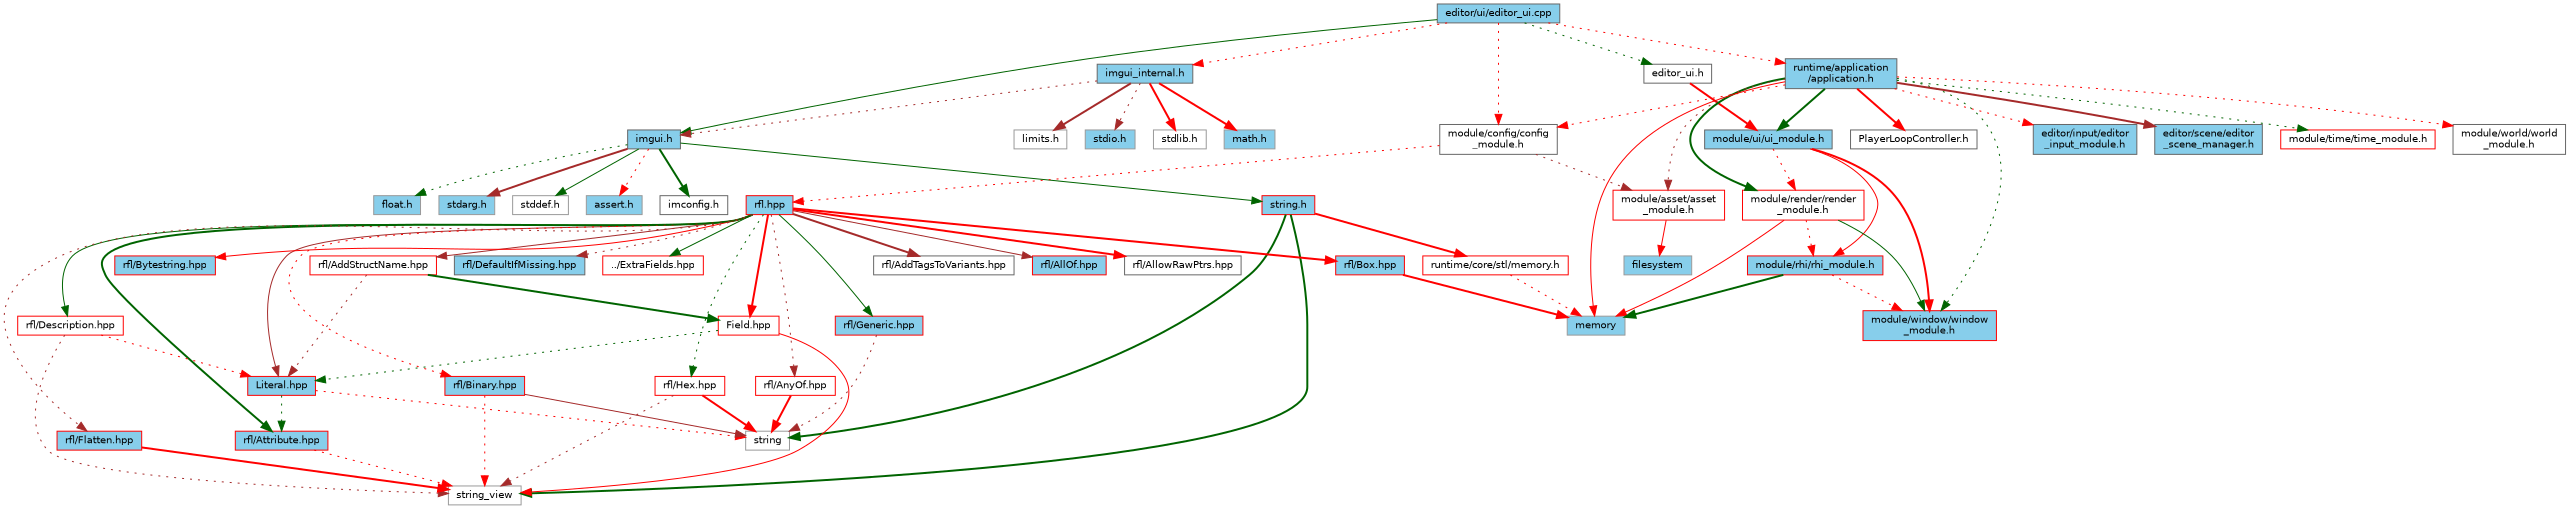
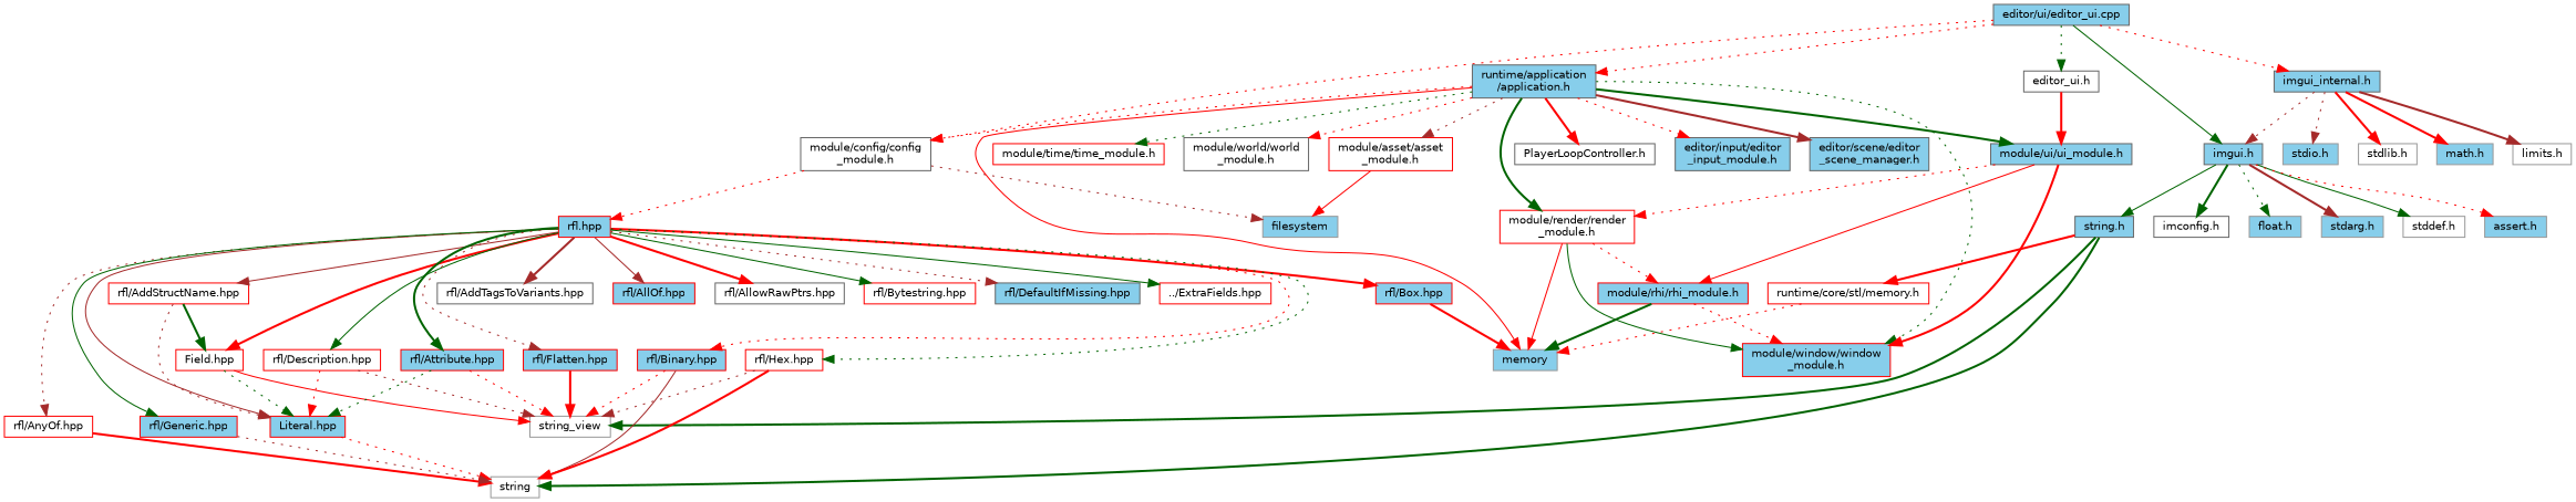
  digraph {
    node [color=red fillcolor=skyblue fontname=Helvetica fontsize=10 shape=box style=filled]
    edge [color=red fontname=Helvetica fontsize=10 labelfontname=Helvetica labelfontsize=10 style=dotted]
    n1 [color=gray40 fontcolor=black height=0.2 label="editor/ui/editor_ui.cpp" width=0.4]
    n2 [color=grey40 fillcolor=white height=0.2 label="editor_ui.h" width=0.4]
    n3 [color=grey40 height=0.2 label="imgui.h" width=0.4]
    n4 [color=grey40 height=0.2 label="imgui_internal.h" width=0.4]
    n5 [color=grey40 fillcolor=white height=0.2 label="module/config/config\l_module.h" width=0.4]
    n6 [color=grey40 height=0.2 label="runtime/application\l/application.h" width=0.4]
    n7 [color=grey40 height=0.2 label="module/ui/ui_module.h" width=0.4]
    n8 [color=grey40 fillcolor=white height=0.2 label="imconfig.h" width=0.4]
    n9 [color=grey60 height=0.2 label="float.h" width=0.4]
    n10 [color=grey60 height=0.2 label="stdarg.h" width=0.4]
    n11 [color=grey60 fillcolor=white height=0.2 label="stddef.h" width=0.4]
-   n12 [height=0.2 label="string.h" width=0.4]
+   n12 [color=grey40 height=0.2 label="string.h" width=0.4]
    n13 [color=grey60 height=0.2 label="assert.h" width=0.4]
    n14 [color=grey60 height=0.2 label="stdio.h" width=0.4]
    n15 [color=grey60 fillcolor=white height=0.2 label="stdlib.h" width=0.4]
    n16 [color=grey60 height=0.2 label="math.h" width=0.4]
    n17 [color=grey60 fillcolor=white height=0.2 label="limits.h" width=0.4]
    n18 [color=grey60 height=0.2 label=filesystem width=0.4]
    n19 [height=0.2 label="rfl.hpp" width=0.4]
    n20 [fillcolor=white height=0.2 label="module/render/render\l_module.h" width=0.4]
    n21 [height=0.2 label="module/window/window\l_module.h" width=0.4]
    n22 [color=grey60 height=0.2 label=memory width=0.4]
    n23 [color=grey40 fillcolor=white height=0.2 label="PlayerLoopController.h" width=0.4]
    n24 [color=grey40 height=0.2 label="editor/input/editor\l_input_module.h" width=0.4]
    n25 [color=grey40 height=0.2 label="editor/scene/editor\l_scene_manager.h" width=0.4]
    n26 [fillcolor=white height=0.2 label="module/asset/asset\l_module.h" width=0.4]
    n27 [fillcolor=white height=0.2 label="module/time/time_module.h" width=0.4]
    n28 [color=grey40 fillcolor=white height=0.2 label="module/world/world\l_module.h" width=0.4]
    n29 [height=0.2 label="module/rhi/rhi_module.h" width=0.4]
    n30 [color=grey60 fillcolor=white height=0.2 label=string width=0.4]
    n31 [color=grey60 fillcolor=white height=0.2 label=string_view width=0.4]
    n32 [fillcolor=white height=0.2 label="runtime/core/stl/memory.h" width=0.4]
    n33 [fillcolor=white height=0.2 label="rfl/AddStructName.hpp" width=0.4]
    n34 [fillcolor=white height=0.2 label="Field.hpp" width=0.4]
    n35 [height=0.2 label="Literal.hpp" width=0.4]
    n36 [color=grey40 fillcolor=white height=0.2 label="rfl/AddTagsToVariants.hpp" width=0.4]
    n37 [height=0.2 label="rfl/AllOf.hpp" width=0.4]
    n38 [color=grey40 fillcolor=white height=0.2 label="rfl/AllowRawPtrs.hpp" width=0.4]
    n39 [fillcolor=white height=0.2 label="rfl/AnyOf.hpp" width=0.4]
    n40 [height=0.2 label="rfl/Attribute.hpp" width=0.4]
    n41 [height=0.2 label="rfl/Binary.hpp" width=0.4]
    n42 [height=0.2 label="rfl/Box.hpp" width=0.4]
-   n43 [height=0.2 label="rfl/Bytestring.hpp" width=0.4]
+   n43 [fillcolor=white height=0.2 label="rfl/Bytestring.hpp" width=0.4]
    n44 [color=grey40 height=0.2 label="rfl/DefaultIfMissing.hpp" width=0.4]
    n45 [fillcolor=white height=0.2 label="rfl/Description.hpp" width=0.4]
    n46 [fillcolor=white height=0.2 label="../ExtraFields.hpp" width=0.4]
    n47 [height=0.2 label="rfl/Flatten.hpp" width=0.4]
    n48 [height=0.2 label="rfl/Generic.hpp" width=0.4]
    n49 [fillcolor=white height=0.2 label="rfl/Hex.hpp" width=0.4]
    n1 -> n2 [color=darkgreen]
    n1 -> n3 [color=darkgreen style=solid]
    n1 -> n4
    n1 -> n5
    n1 -> n6
    n2 -> n7 [style=bold]
    n3 -> n8 [color=darkgreen style=bold]
    n3 -> n9 [color=darkgreen]
    n3 -> n10 [color=brown style=bold]
    n3 -> n11 [color=darkgreen style=solid]
    n3 -> n12 [color=darkgreen style=solid]
    n3 -> n13
    n4 -> n3 [color=brown]
    n4 -> n14 [color=brown]
    n4 -> n15 [style=bold]
    n4 -> n16 [style=bold]
    n4 -> n17 [color=brown style=bold]
-   n5 -> n26 [color=brown]
+   n5 -> n18 [color=brown]
    n5 -> n19
    n6 -> n5
    n6 -> n7 [color=darkgreen style=bold]
    n6 -> n20 [color=darkgreen style=bold]
    n6 -> n21 [color=darkgreen]
    n6 -> n22 [style=solid]
    n6 -> n23 [style=bold]
    n6 -> n24
    n6 -> n25 [color=brown style=bold]
    n6 -> n26 [color=brown]
    n6 -> n27 [color=darkgreen]
    n6 -> n28
    n7 -> n20
    n7 -> n21 [style=bold]
    n7 -> n29 [style=solid]
    n12 -> n30 [color=darkgreen style=bold]
    n12 -> n31 [color=darkgreen style=bold]
    n12 -> n32 [style=bold]
    n19 -> n33 [color=brown style=solid]
    n19 -> n34 [style=bold]
    n19 -> n35 [color=brown style=solid]
    n19 -> n36 [color=brown style=bold]
    n19 -> n37 [color=brown style=solid]
    n19 -> n38 [style=bold]
    n19 -> n39 [color=brown]
    n19 -> n40 [color=darkgreen style=bold]
    n19 -> n41
    n19 -> n42 [style=bold]
-   n19 -> n43 [style=solid]
+   n19 -> n43 [color=darkgreen style=solid]
    n19 -> n44 [color=brown]
    n19 -> n45 [color=darkgreen style=solid]
    n19 -> n46 [color=darkgreen style=solid]
    n19 -> n47 [color=brown]
    n19 -> n48 [color=darkgreen style=solid]
    n19 -> n49 [color=darkgreen]
    n20 -> n21 [color=darkgreen style=solid]
    n20 -> n22 [style=solid]
    n20 -> n29
    n26 -> n18 [style=solid]
    n29 -> n21
    n29 -> n22 [color=darkgreen style=bold]
    n32 -> n22
    n33 -> n34 [color=darkgreen style=bold]
    n33 -> n35 [color=brown]
    n34 -> n31 [style=solid]
    n34 -> n35 [color=darkgreen]
    n35 -> n30
    n39 -> n30 [style=bold]
    n40 -> n31
-   n35 -> n40 [color=darkgreen]
+   n40 -> n35 [color=darkgreen]
    n41 -> n30 [color=brown style=solid]
    n41 -> n31
    n42 -> n22 [style=bold]
    n45 -> n31 [color=brown]
    n45 -> n35
    n47 -> n31 [style=bold]
    n48 -> n30 [color=brown]
    n49 -> n30 [style=bold]
    n49 -> n31 [color=brown]
  }
